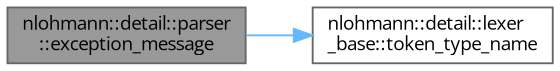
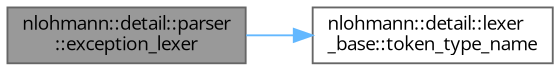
  digraph {
    rankdir=LR
    fontname="Open Sans"
    node [fontname="Open Sans" fontsize=10 shape=box style=filled]
-   n1 [color=gray40 fillcolor=grey60 fontcolor=black height=0.2 label="nlohmann::detail::parser\l::exception_message" width=0.4]
+   n1 [color=gray40 fillcolor=grey60 fontcolor=black height=0.2 label="nlohmann::detail::parser\l::exception_lexer" width=0.4]
    n2 [color=grey40 fillcolor=white height=0.2 label="nlohmann::detail::lexer\l_base::token_type_name" width=0.4]
    n1 -> n2 [color=steelblue1 fontname="Open Sans" fontsize=10 labelfontname=Helvetica labelfontsize=10 style=solid]
  }
